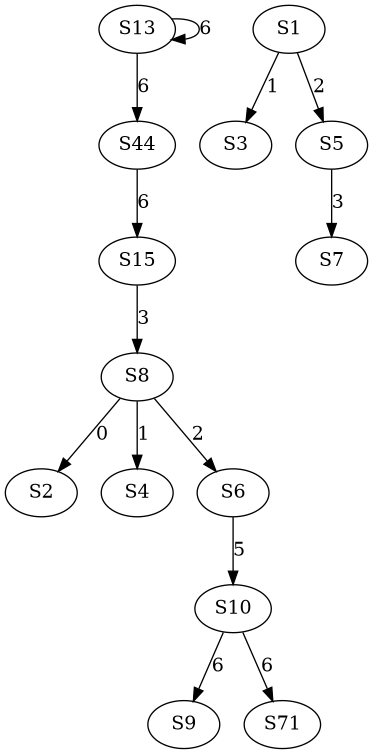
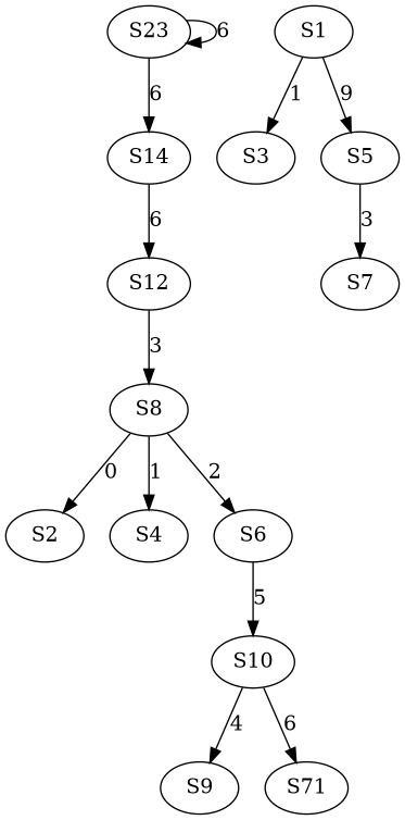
  strict digraph {
    S8
    S2
    S4
    S6
    S10
    S1
    S3
    S5
    S7
    S9
    n11 [label=S71]
-   S14 [label=S44]
-   S15
-   S13
+   S14
+   S15 [label=S12]
+   S13 [label=S23]
    S8 -> S2 [label=0]
    S8 -> S4 [label=1]
    S8 -> S6 [label=2]
    S6 -> S10 [label=5]
-   S10 -> S9 [label=6]
+   S10 -> S9 [label=4]
    S10 -> n11 [label=6]
    S1 -> S3 [label=1]
-   S1 -> S5 [label=2]
+   S1 -> S5 [label=9]
    S5 -> S7 [label=3]
    S14 -> S15 [label=6]
    S15 -> S8 [label=3]
    S13 -> S14 [label=6]
    S13 -> S13 [label=6]
  }
